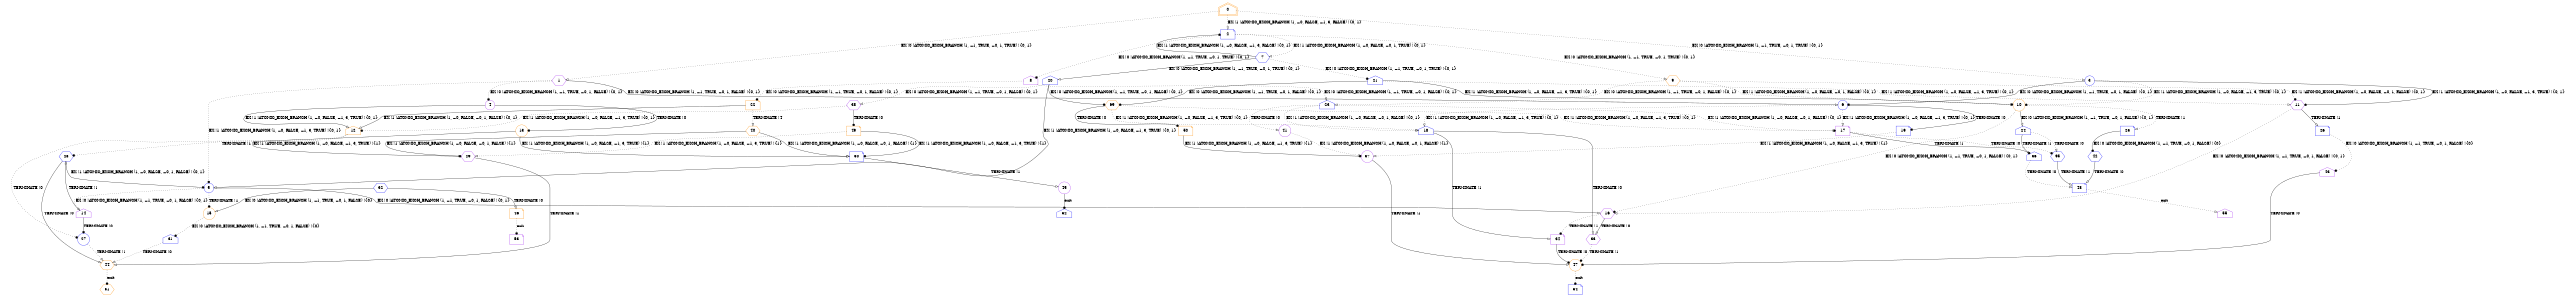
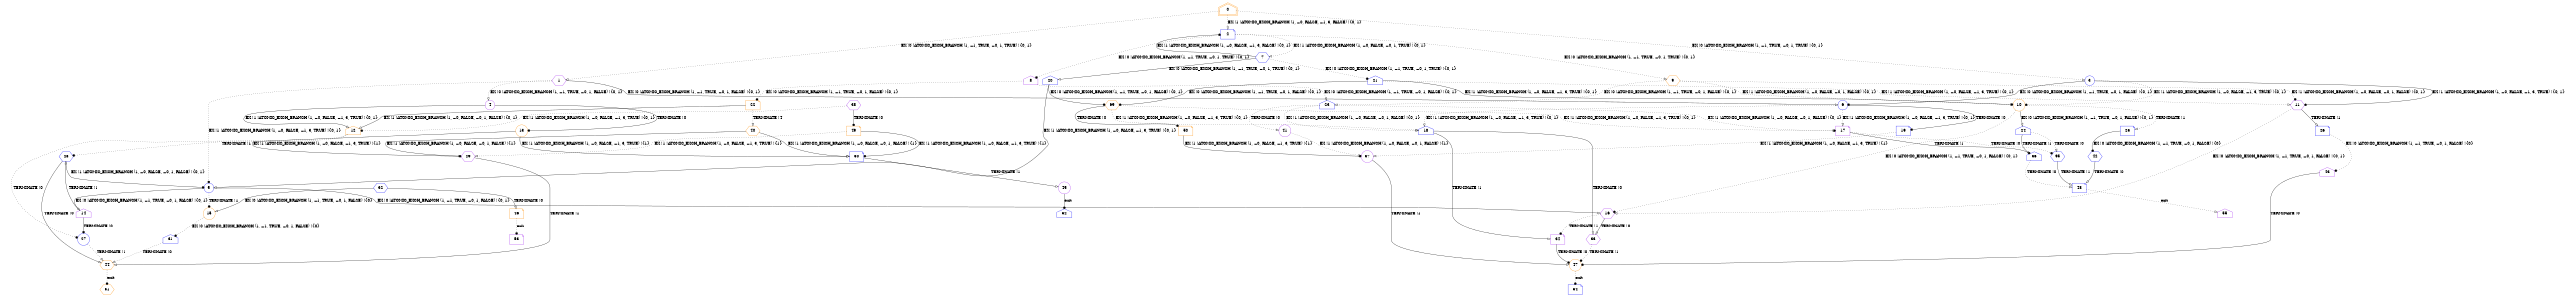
  digraph {
    node [color=blue shape=hexagon]
    edge [arrowhead=onormal style=dotted]
    0 [color=darkorange peripheries=2 shape=house]
    1 [color=purple]
    2 [shape=note]
    3 [shape=circle]
    4 [color=purple shape=circle]
    5 [shape=circle]
    6 [shape=circle]
    7
    8 [color=purple shape=house]
    9 [color=darkorange]
    10 [color=darkorange shape=circle]
    11 [color=purple]
    12 [color=darkorange shape=house]
    13 [color=darkorange shape=circle]
    14 [color=purple shape=house]
    15 [color=darkorange shape=circle]
    16 [color=purple]
    17 [color=purple shape=note]
    18 [shape=house]
    19 [shape=note]
    20 [shape=house]
    21 [shape=house]
    22 [color=darkorange shape=note]
    23 [shape=house]
    24 [shape=house]
    25 [shape=note]
    26 [shape=note]
    27 [shape=circle]
    28
    29 [color=purple]
    30 [shape=note]
    31 [shape=house]
    33 [color=purple]
    34 [color=purple shape=note]
    n35 [label=95]
    36 [shape=house]
    37 [color=purple shape=circle]
    38 [color=purple]
    n39 [color=darkorange label=69]
    40 [color=darkorange]
    41 [color=purple shape=circle]
    42
    43 [color=purple shape=house]
    44 [color=darkorange]
    45 [color=purple shape=circle]
    32
    46 [color=darkorange shape=note]
    47 [color=darkorange shape=circle]
    48 [shape=note]
    49 [color=darkorange shape=note]
    50 [color=darkorange shape=note]
    51 [color=darkorange]
    52 [shape=house]
    53 [color=purple shape=note]
    54 [shape=note]
    55 [color=purple shape=house]
    0 -> 1 [label="EX !0 !ATOMIC_EXCH_BRANCH (1, +1, TRUE, +0, 1, TRUE) !{0, 1}"]
    0 -> 2 [label="EX !1 !ATOMIC_EXCH_BRANCH (1, +0, FALSE, +1, 3, FALSE) !{0, 1}"]
    0 -> 3 [label="EX !0 !ATOMIC_EXCH_BRANCH (1, +1, TRUE, +0, 1, TRUE) !{0, 1}"]
-   1 -> 4 [arrowhead=dot label="EX !0 !ATOMIC_EXCH_BRANCH (1, +1, TRUE, +0, 1, FALSE) !{0, 1}"]
+   1 -> 4 [label="EX !0 !ATOMIC_EXCH_BRANCH (1, +1, TRUE, +0, 1, FALSE) !{0, 1}"]
    1 -> 5 [arrowhead=dot label="EX !1 !ATOMIC_EXCH_BRANCH (1, +0, FALSE, +1, 3, TRUE) !{0, 1}"]
    1 -> 6 [label="EX !0 !ATOMIC_EXCH_BRANCH (1, +1, TRUE, +0, 1, FALSE) !{0, 1}" style=solid]
    2 -> 7 [label="EX !1 !ATOMIC_EXCH_BRANCH (1, +0, FALSE, +0, 1, TRUE) !{0, 1}"]
    2 -> 8 [arrowhead=dot label="EX !0 !ATOMIC_EXCH_BRANCH (1, +1, TRUE, +0, 1, TRUE) !{0, 1}"]
    2 -> 9 [label="EX !0 !ATOMIC_EXCH_BRANCH (1, +1, TRUE, +0, 1, TRUE) !{0, 1}"]
    3 -> 6 [arrowhead=dot label="EX !0 !ATOMIC_EXCH_BRANCH (1, +1, TRUE, +0, 1, FALSE) !{0, 1}" style=solid]
    3 -> 10 [arrowhead=dot label="EX !1 !ATOMIC_EXCH_BRANCH (1, +0, FALSE, +1, 3, TRUE) !{0, 1}"]
    3 -> 11 [arrowhead=dot label="EX !1 !ATOMIC_EXCH_BRANCH (1, +0, FALSE, +1, 3, TRUE) !{0, 1}" style=solid]
    4 -> 12 [label="EX !1 !ATOMIC_EXCH_BRANCH (1, +0, FALSE, +1, 3, TRUE) !{0, 1}" style=solid]
    4 -> 13 [arrowhead=dot label="TERMINATE !0" style=solid]
-   5 -> 14 [label="EX !0 !ATOMIC_EXCH_BRANCH (1, +1, TRUE, +0, 1, FALSE) !{0, 1}"]
+   5 -> 14 [label="EX !0 !ATOMIC_EXCH_BRANCH (1, +1, TRUE, +0, 1, FALSE) !{0, 1}" style=solid]
    5 -> 15 [arrowhead=dot label="TERMINATE !1"]
    5 -> 16 [label="EX !0 !ATOMIC_EXCH_BRANCH (1, +1, TRUE, +0, 1, FALSE) !{0, 1}" style=solid]
    6 -> 17 [label="EX !1 !ATOMIC_EXCH_BRANCH (1, +0, FALSE, +1, 3, TRUE) !{0, 1}"]
    6 -> 18 [label="EX !1 !ATOMIC_EXCH_BRANCH (1, +0, FALSE, +1, 3, TRUE) !{0, 1}"]
    6 -> 19 [arrowhead=dot label="TERMINATE !0" style=solid]
    7 -> 2 [arrowhead=dot label="EX !1 !ATOMIC_EXCH_BRANCH (1, +0, FALSE, +1, 3, FALSE) !{0, 1}" style=solid]
    7 -> 20 [label="EX !0 !ATOMIC_EXCH_BRANCH (1, +1, TRUE, +0, 1, TRUE) !{0, 1}" style=solid]
    7 -> 21 [arrowhead=dot label="EX !0 !ATOMIC_EXCH_BRANCH (1, +1, TRUE, +0, 1, TRUE) !{0, 1}"]
    8 -> 22 [arrowhead=dot label="EX !0 !ATOMIC_EXCH_BRANCH (1, +1, TRUE, +0, 1, FALSE) !{0, 1}"]
    8 -> 23 [label="EX !0 !ATOMIC_EXCH_BRANCH (1, +1, TRUE, +0, 1, FALSE) !{0, 1}"]
    9 -> 10 [label="EX !1 !ATOMIC_EXCH_BRANCH (1, +0, FALSE, +0, 1, FALSE) !{0, 1}"]
    9 -> 11 [arrowhead=dot label="EX !1 !ATOMIC_EXCH_BRANCH (1, +0, FALSE, +0, 1, FALSE) !{0, 1}"]
    9 -> 23 [label="EX !0 !ATOMIC_EXCH_BRANCH (1, +1, TRUE, +0, 1, FALSE) !{0, 1}"]
    10 -> 16 [arrowhead=dot label="EX !0 !ATOMIC_EXCH_BRANCH (1, +1, TRUE, +0, 1, FALSE) !{0, 1}"]
    10 -> 24 [label="EX !0 !ATOMIC_EXCH_BRANCH (1, +1, TRUE, +0, 1, FALSE) !{0, 1}" style=solid]
    10 -> 25 [label="TERMINATE !1"]
    11 -> 16 [label="EX !0 !ATOMIC_EXCH_BRANCH (1, +1, TRUE, +0, 1, FALSE) !{0, 1}"]
    11 -> 26 [label="TERMINATE !1" style=solid]
    12 -> 27 [arrowhead=dot label="TERMINATE !0"]
    12 -> 28 [arrowhead=dot label="TERMINATE !1"]
    13 -> 29 [arrowhead=dot label="EX !1 !ATOMIC_EXCH_BRANCH (1, +0, FALSE, +1, 3, TRUE) !{1}" style=solid]
    13 -> 30 [label="EX !1 !ATOMIC_EXCH_BRANCH (1, +0, FALSE, +1, 3, TRUE) !{1}" style=solid]
    14 -> 27 [arrowhead=dot label="TERMINATE !0" style=solid]
    14 -> 28 [label="TERMINATE !1" style=solid]
    15 -> 31 [arrowhead=dot label="EX !0 !ATOMIC_EXCH_BRANCH (1, +1, TRUE, +0, 1, FALSE) !{0}"]
    16 -> 33 [label="TERMINATE !0" style=solid]
    16 -> 34 [arrowhead=dot label="TERMINATE !1"]
    17 -> n35 [arrowhead=dot label="TERMINATE !0"]
    17 -> 36 [arrowhead=dot label="TERMINATE !1" style=solid]
    18 -> 33 [label="TERMINATE !0" style=solid]
    18 -> 34 [label="TERMINATE !1" style=solid]
    19 -> 37 [label="EX !1 !ATOMIC_EXCH_BRANCH (1, +0, FALSE, +1, 3, TRUE) !{1}"]
    20 -> 5 [label="EX !1 !ATOMIC_EXCH_BRANCH (1, +0, FALSE, +1, 3, TRUE) !{0, 1}" style=solid]
-   20 -> 38 [label="EX !0 !ATOMIC_EXCH_BRANCH (1, +1, TRUE, +0, 1, FALSE) !{0, 1}"]
    20 -> n39 [arrowhead=dot label="EX !0 !ATOMIC_EXCH_BRANCH (1, +1, TRUE, +0, 1, FALSE) !{0, 1}" style=solid]
    21 -> 10 [arrowhead=dot label="EX !1 !ATOMIC_EXCH_BRANCH (1, +0, FALSE, +1, 3, TRUE) !{0, 1}" style=solid]
    21 -> 11 [label="EX !1 !ATOMIC_EXCH_BRANCH (1, +0, FALSE, +1, 3, TRUE) !{0, 1}"]
    21 -> n39 [arrowhead=dot label="EX !0 !ATOMIC_EXCH_BRANCH (1, +1, TRUE, +0, 1, FALSE) !{0, 1}" style=solid]
    22 -> 12 [label="EX !1 !ATOMIC_EXCH_BRANCH (1, +0, FALSE, +0, 1, FALSE) !{0, 1}" style=solid]
    22 -> 40 [label="TERMINATE !4"]
    23 -> 17 [arrowhead=dot label="EX !1 !ATOMIC_EXCH_BRANCH (1, +0, FALSE, +0, 1, FALSE) !{0, 1}"]
    23 -> 18 [label="EX !1 !ATOMIC_EXCH_BRANCH (1, +0, FALSE, +0, 1, FALSE) !{0, 1}"]
    23 -> 41 [label="TERMINATE !0"]
    24 -> n35 [label="TERMINATE !0"]
    24 -> 36 [label="TERMINATE !1" style=solid]
    25 -> 42 [arrowhead=dot label="EX !0 !ATOMIC_EXCH_BRANCH (1, +1, TRUE, +0, 1, FALSE) !{0}" style=solid]
    26 -> 43 [arrowhead=dot label="EX !0 !ATOMIC_EXCH_BRANCH (1, +1, TRUE, +0, 1, FALSE) !{0}"]
    27 -> 44 [label="TERMINATE !1"]
    28 -> 5 [arrowhead=dot label="EX !1 !ATOMIC_EXCH_BRANCH (1, +0, FALSE, +0, 1, FALSE) !{0, 1}" style=solid]
    28 -> 44 [label="TERMINATE !0" style=solid]
    29 -> 44 [label="TERMINATE !1" style=solid]
    30 -> 45 [label="TERMINATE !1" style=solid]
    31 -> 44 [label="TERMINATE !0"]
    33 -> 47 [arrowhead=dot label="TERMINATE !1"]
    34 -> 47 [arrowhead=dot label="TERMINATE !0" style=solid]
    n35 -> 48 [label="TERMINATE !1" style=solid]
    36 -> 48 [label="TERMINATE !0"]
    37 -> 47 [label="TERMINATE !1" style=solid]
    38 -> 12 [arrowhead=dot label="EX !1 !ATOMIC_EXCH_BRANCH (1, +0, FALSE, +1, 3, TRUE) !{0, 1}"]
    38 -> 49 [arrowhead=dot label="TERMINATE !0" style=solid]
    n39 -> 17 [label="EX !1 !ATOMIC_EXCH_BRANCH (1, +0, FALSE, +1, 3, TRUE) !{0, 1}"]
    n39 -> 18 [label="EX !1 !ATOMIC_EXCH_BRANCH (1, +0, FALSE, +1, 3, TRUE) !{0, 1}"]
    n39 -> 50 [arrowhead=dot label="TERMINATE !0" style=solid]
    40 -> 29 [label="EX !1 !ATOMIC_EXCH_BRANCH (1, +0, FALSE, +0, 1, FALSE) !{1}" style=solid]
    40 -> 30 [label="EX !1 !ATOMIC_EXCH_BRANCH (1, +0, FALSE, +0, 1, FALSE) !{1}" style=solid]
    41 -> 37 [label="EX !1 !ATOMIC_EXCH_BRANCH (1, +0, FALSE, +0, 1, FALSE) !{1}"]
    42 -> 48 [label="TERMINATE !0" style=solid]
    43 -> 47 [arrowhead=dot label="TERMINATE !0" style=solid]
    44 -> 51 [arrowhead=dot label=exit]
    45 -> 52 [arrowhead=dot label=exit style=solid]
    32 -> 15 [label="EX !0 !ATOMIC_EXCH_BRANCH (1, +1, TRUE, +0, 1, FALSE) !{0}" style=solid]
    32 -> 46 [label="TERMINATE !0" style=solid]
    46 -> 53 [arrowhead=dot label=exit]
    47 -> 54 [arrowhead=dot label=exit]
    48 -> 55 [label=exit]
    49 -> 29 [label="EX !1 !ATOMIC_EXCH_BRANCH (1, +0, FALSE, +1, 3, TRUE) !{1}"]
    49 -> 30 [arrowhead=dot label="EX !1 !ATOMIC_EXCH_BRANCH (1, +0, FALSE, +1, 3, TRUE) !{1}" style=solid]
    50 -> 37 [arrowhead=dot label="EX !1 !ATOMIC_EXCH_BRANCH (1, +0, FALSE, +1, 3, TRUE) !{1}" style=solid]
  }
